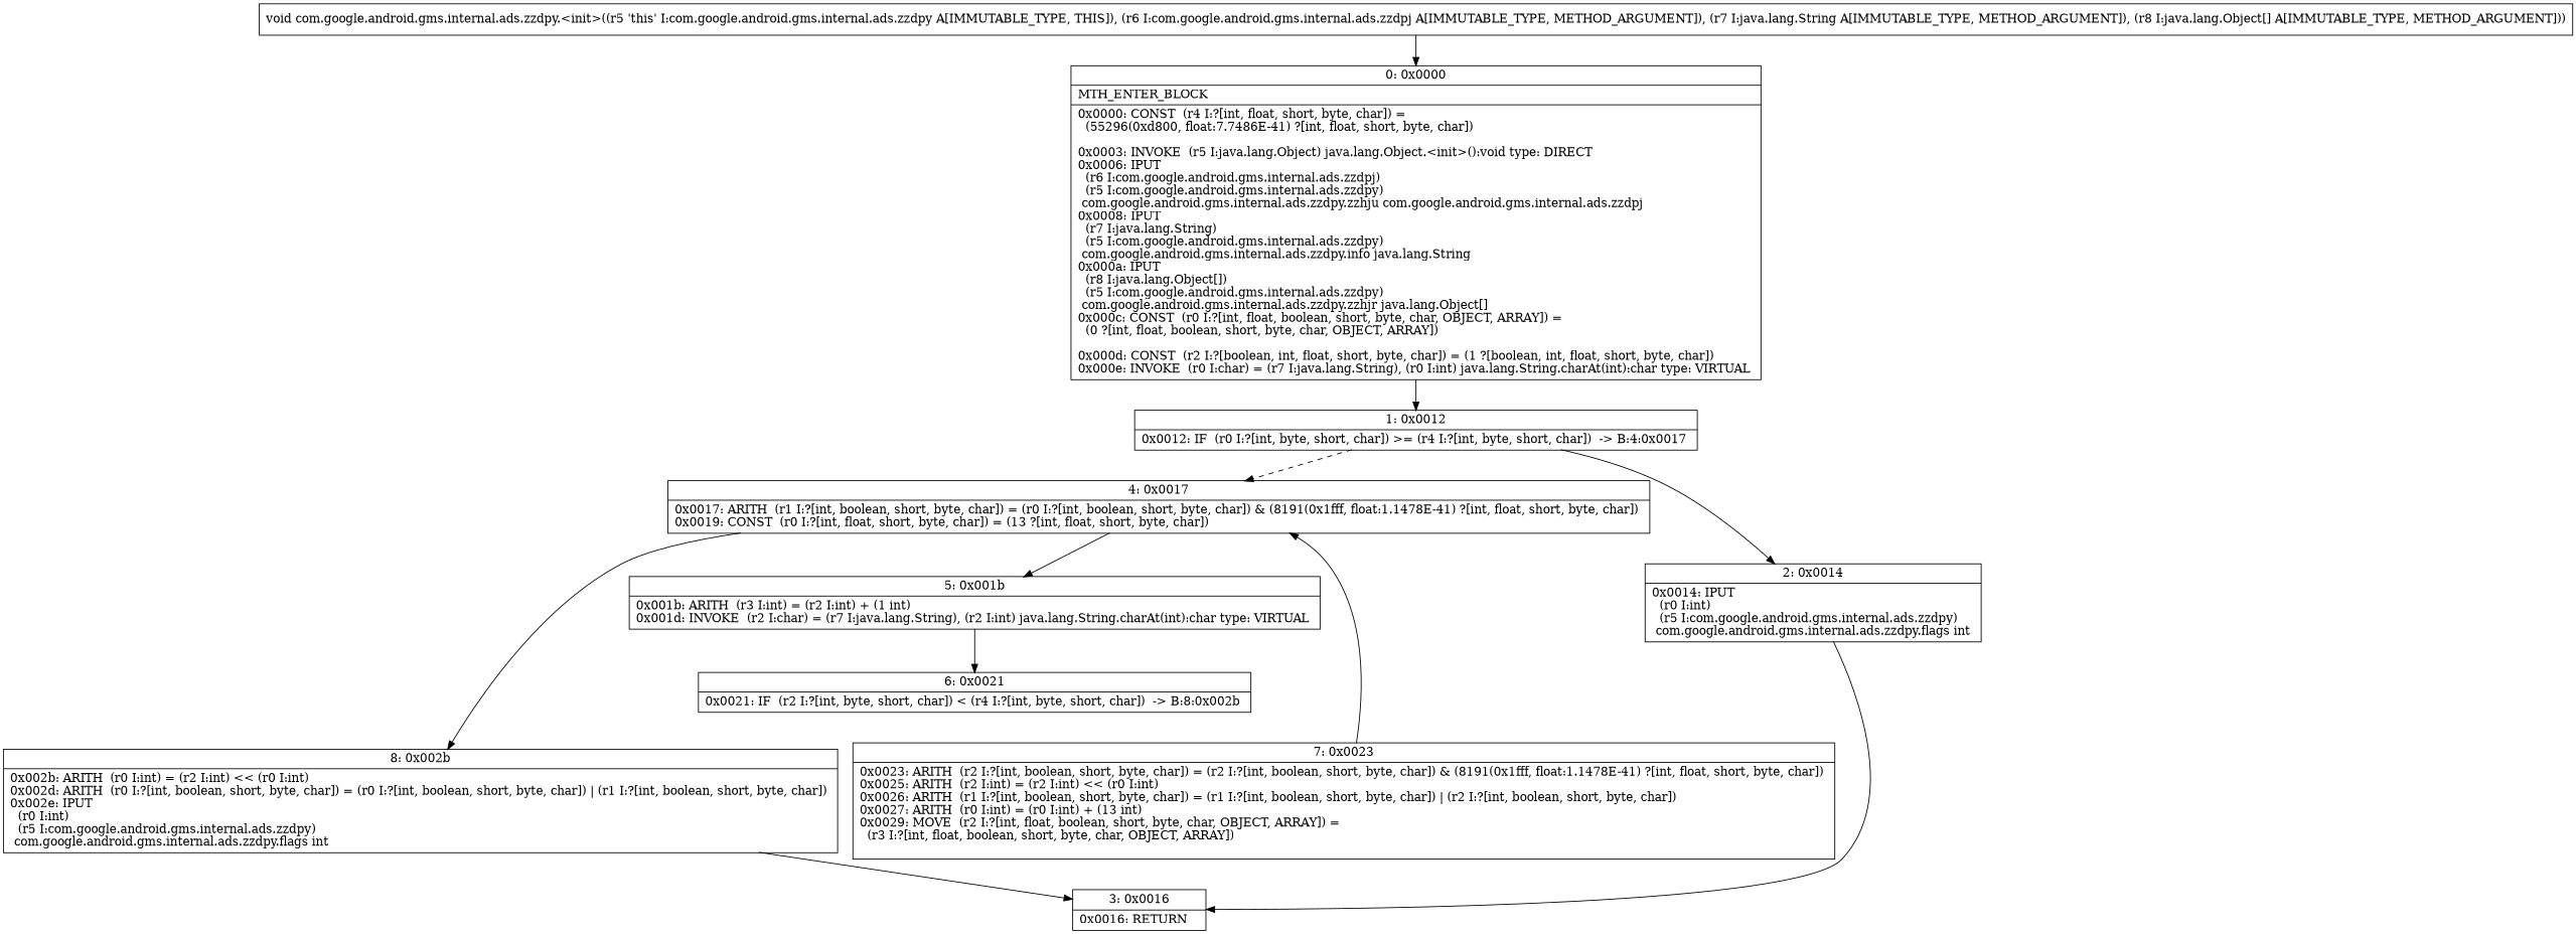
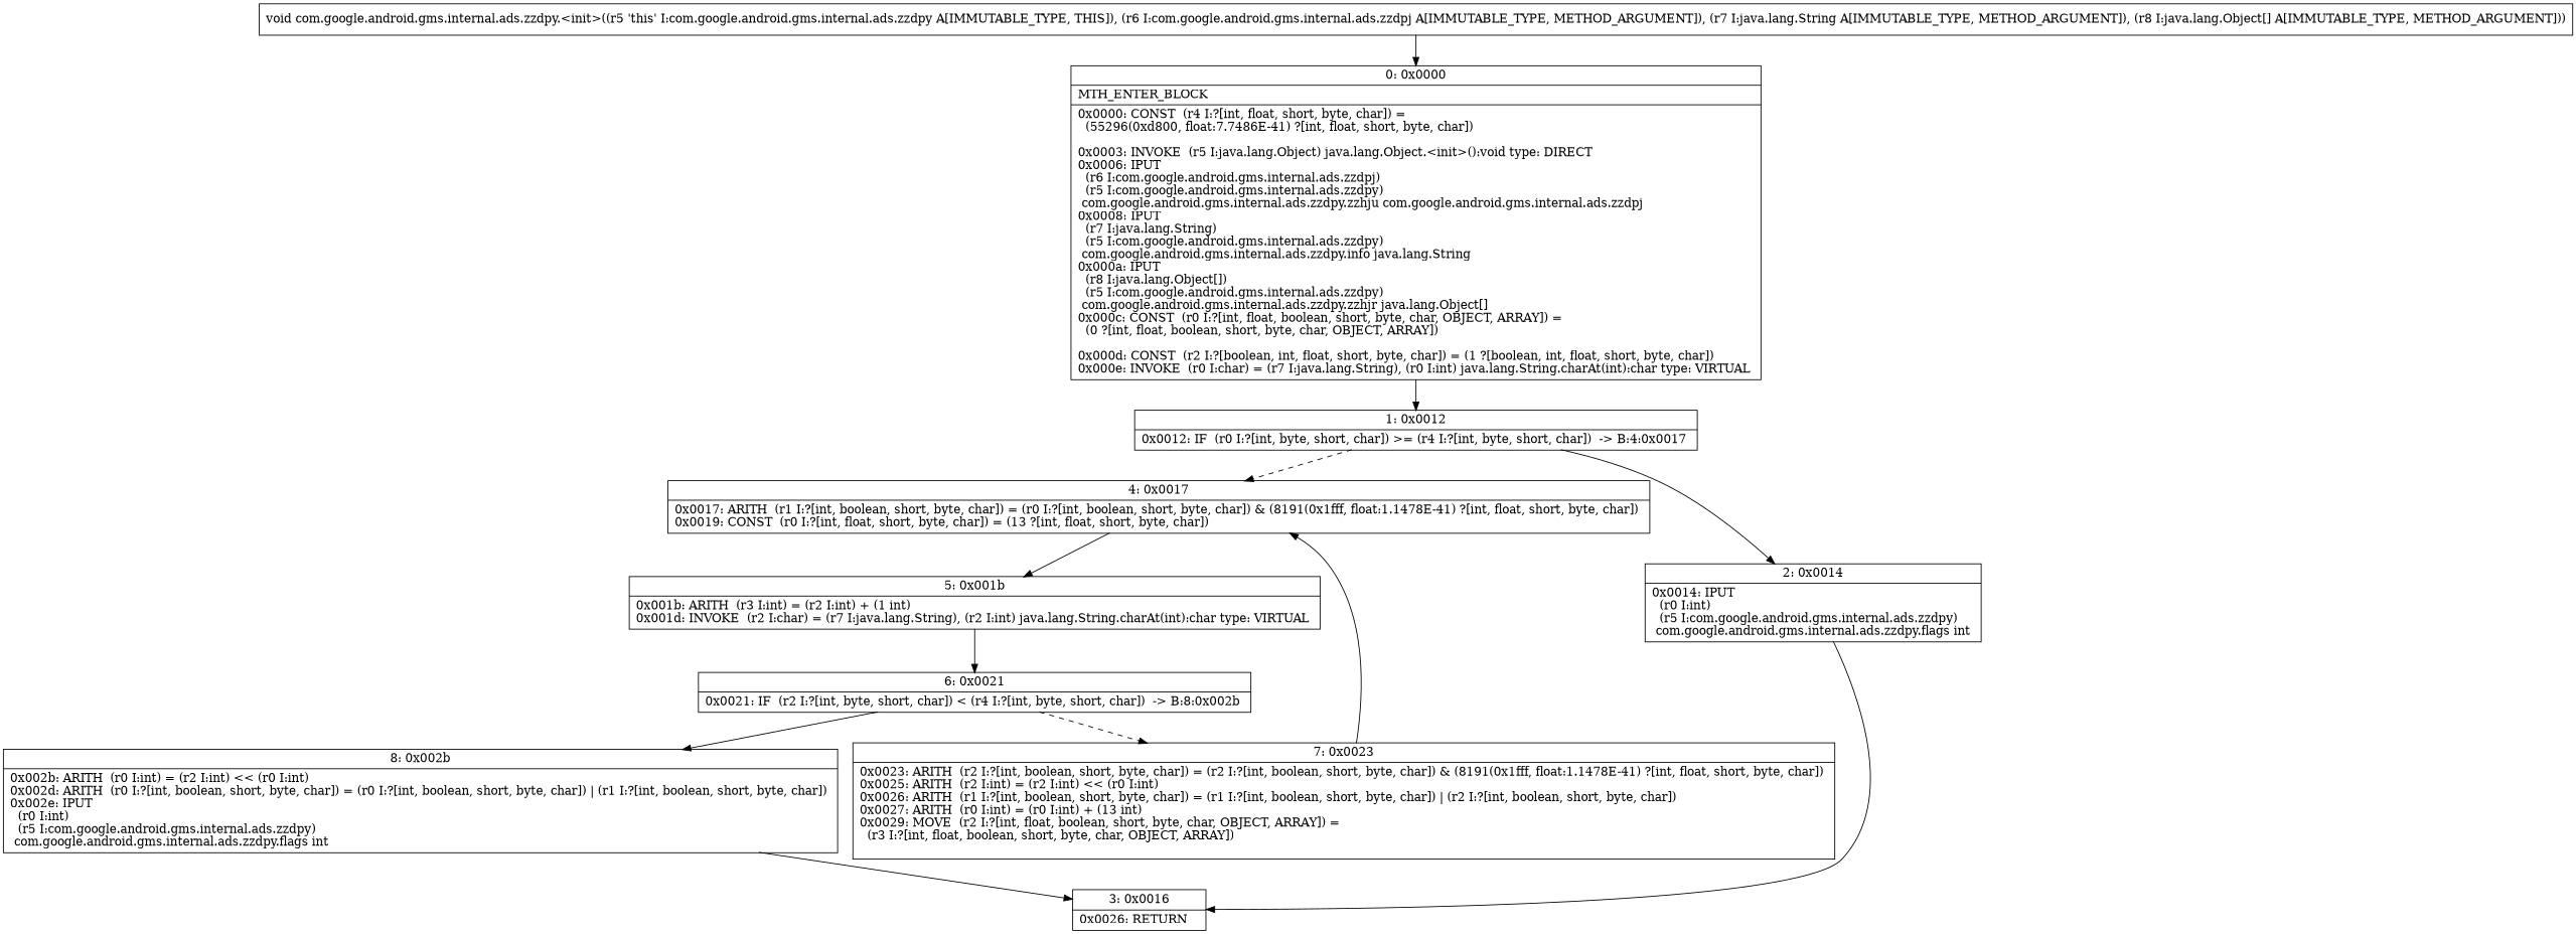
  digraph {
    node [shape=record]
    n1 [label="{0\:\ 0x0000|MTH_ENTER_BLOCK\l|0x0000: CONST  (r4 I:?[int, float, short, byte, char]) = \l  (55296(0xd800, float:7.7486E\-41) ?[int, float, short, byte, char])\l \l0x0003: INVOKE  (r5 I:java.lang.Object) java.lang.Object.\<init\>():void type: DIRECT \l0x0006: IPUT  \l  (r6 I:com.google.android.gms.internal.ads.zzdpj)\l  (r5 I:com.google.android.gms.internal.ads.zzdpy)\l com.google.android.gms.internal.ads.zzdpy.zzhju com.google.android.gms.internal.ads.zzdpj \l0x0008: IPUT  \l  (r7 I:java.lang.String)\l  (r5 I:com.google.android.gms.internal.ads.zzdpy)\l com.google.android.gms.internal.ads.zzdpy.info java.lang.String \l0x000a: IPUT  \l  (r8 I:java.lang.Object[])\l  (r5 I:com.google.android.gms.internal.ads.zzdpy)\l com.google.android.gms.internal.ads.zzdpy.zzhjr java.lang.Object[] \l0x000c: CONST  (r0 I:?[int, float, boolean, short, byte, char, OBJECT, ARRAY]) = \l  (0 ?[int, float, boolean, short, byte, char, OBJECT, ARRAY])\l \l0x000d: CONST  (r2 I:?[boolean, int, float, short, byte, char]) = (1 ?[boolean, int, float, short, byte, char]) \l0x000e: INVOKE  (r0 I:char) = (r7 I:java.lang.String), (r0 I:int) java.lang.String.charAt(int):char type: VIRTUAL \l}"]
    n2 [label="{1\:\ 0x0012|0x0012: IF  (r0 I:?[int, byte, short, char]) \>= (r4 I:?[int, byte, short, char])  \-\> B:4:0x0017 \l}"]
    n3 [label="{2\:\ 0x0014|0x0014: IPUT  \l  (r0 I:int)\l  (r5 I:com.google.android.gms.internal.ads.zzdpy)\l com.google.android.gms.internal.ads.zzdpy.flags int \l}"]
    n4 [label="{4\:\ 0x0017|0x0017: ARITH  (r1 I:?[int, boolean, short, byte, char]) = (r0 I:?[int, boolean, short, byte, char]) & (8191(0x1fff, float:1.1478E\-41) ?[int, float, short, byte, char]) \l0x0019: CONST  (r0 I:?[int, float, short, byte, char]) = (13 ?[int, float, short, byte, char]) \l}"]
-   n5 [label="{3\:\ 0x0016|0x0016: RETURN   \l}"]
+   n5 [label="{3\:\ 0x0016|0x0026: RETURN   \l}"]
    n6 [label="{5\:\ 0x001b|0x001b: ARITH  (r3 I:int) = (r2 I:int) + (1 int) \l0x001d: INVOKE  (r2 I:char) = (r7 I:java.lang.String), (r2 I:int) java.lang.String.charAt(int):char type: VIRTUAL \l}"]
    n7 [label="{6\:\ 0x0021|0x0021: IF  (r2 I:?[int, byte, short, char]) \< (r4 I:?[int, byte, short, char])  \-\> B:8:0x002b \l}"]
    n8 [label="{7\:\ 0x0023|0x0023: ARITH  (r2 I:?[int, boolean, short, byte, char]) = (r2 I:?[int, boolean, short, byte, char]) & (8191(0x1fff, float:1.1478E\-41) ?[int, float, short, byte, char]) \l0x0025: ARITH  (r2 I:int) = (r2 I:int) \<\< (r0 I:int) \l0x0026: ARITH  (r1 I:?[int, boolean, short, byte, char]) = (r1 I:?[int, boolean, short, byte, char]) \| (r2 I:?[int, boolean, short, byte, char]) \l0x0027: ARITH  (r0 I:int) = (r0 I:int) + (13 int) \l0x0029: MOVE  (r2 I:?[int, float, boolean, short, byte, char, OBJECT, ARRAY]) = \l  (r3 I:?[int, float, boolean, short, byte, char, OBJECT, ARRAY])\l \l}"]
    n9 [label="{8\:\ 0x002b|0x002b: ARITH  (r0 I:int) = (r2 I:int) \<\< (r0 I:int) \l0x002d: ARITH  (r0 I:?[int, boolean, short, byte, char]) = (r0 I:?[int, boolean, short, byte, char]) \| (r1 I:?[int, boolean, short, byte, char]) \l0x002e: IPUT  \l  (r0 I:int)\l  (r5 I:com.google.android.gms.internal.ads.zzdpy)\l com.google.android.gms.internal.ads.zzdpy.flags int \l}"]
    n10 [label="{void com.google.android.gms.internal.ads.zzdpy.\<init\>((r5 'this' I:com.google.android.gms.internal.ads.zzdpy A[IMMUTABLE_TYPE, THIS]), (r6 I:com.google.android.gms.internal.ads.zzdpj A[IMMUTABLE_TYPE, METHOD_ARGUMENT]), (r7 I:java.lang.String A[IMMUTABLE_TYPE, METHOD_ARGUMENT]), (r8 I:java.lang.Object[] A[IMMUTABLE_TYPE, METHOD_ARGUMENT])) }"]
    n1 -> n2
    n2 -> n3 [style=solid]
    n2 -> n4 [style=dashed]
    n3 -> n5
    n4 -> n6
    n6 -> n7
-   n4 -> n9
+   n7 -> n8 [style=dashed]
+   n7 -> n9
    n8 -> n4
    n9 -> n5
    n10 -> n1
  }
